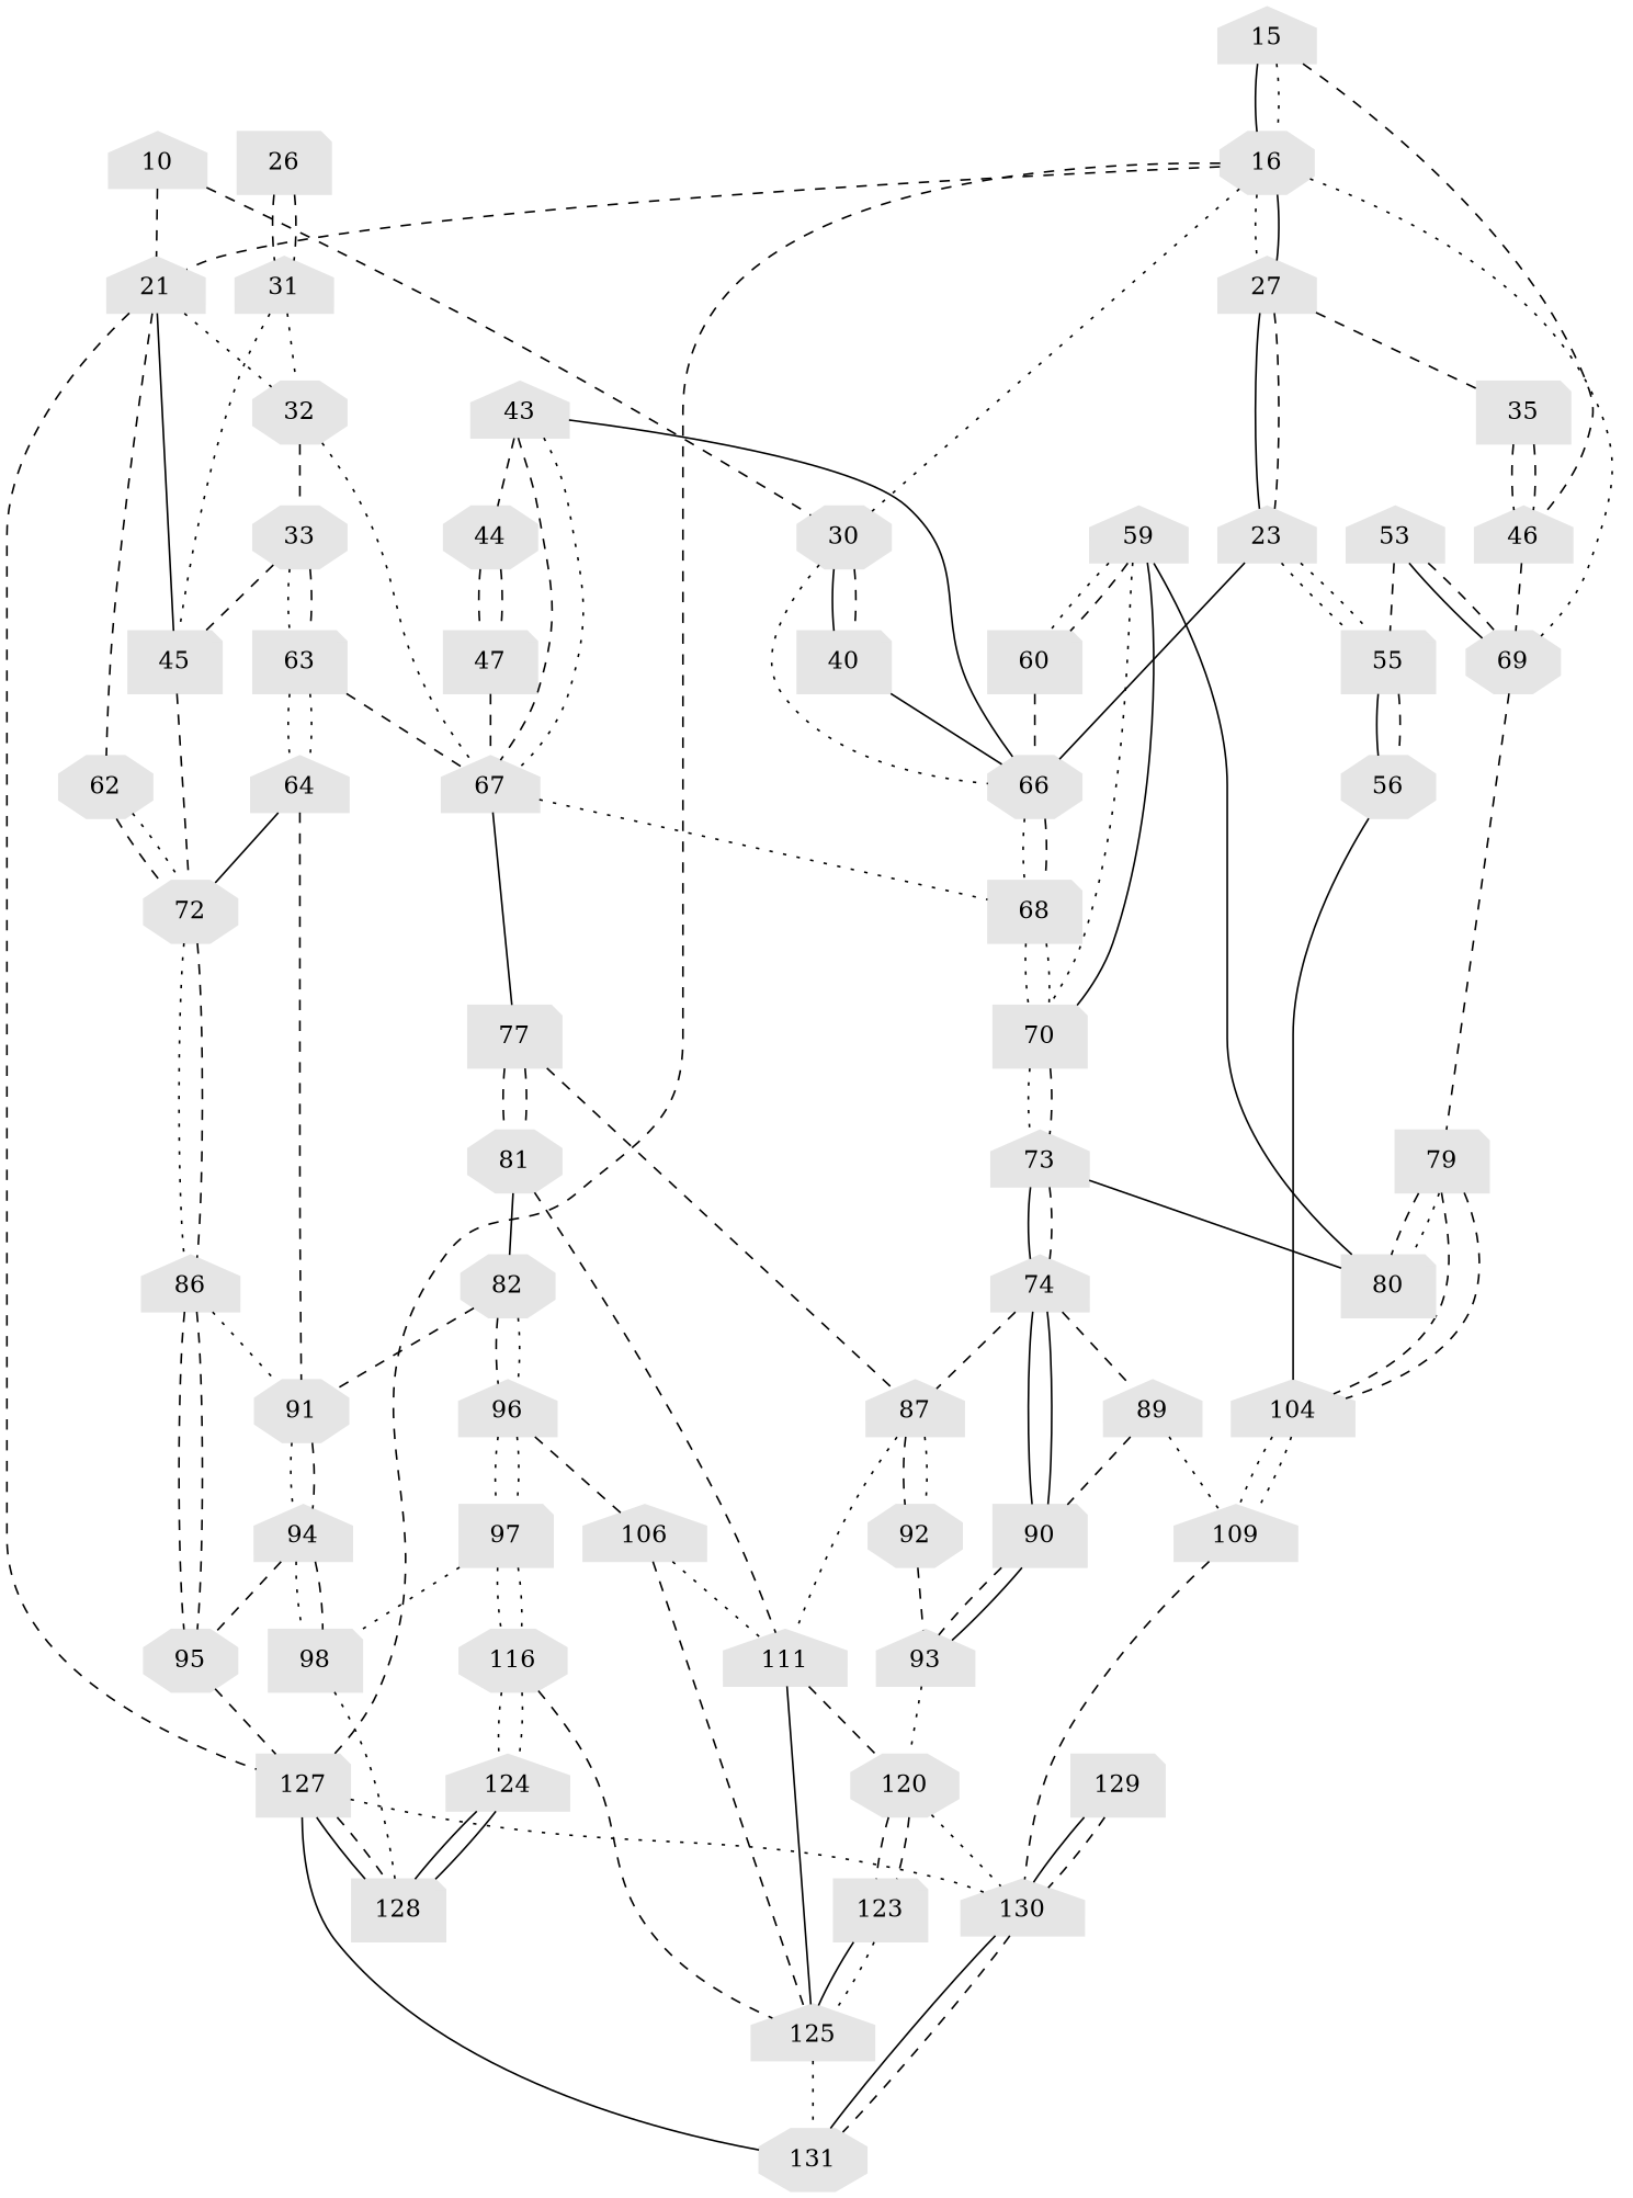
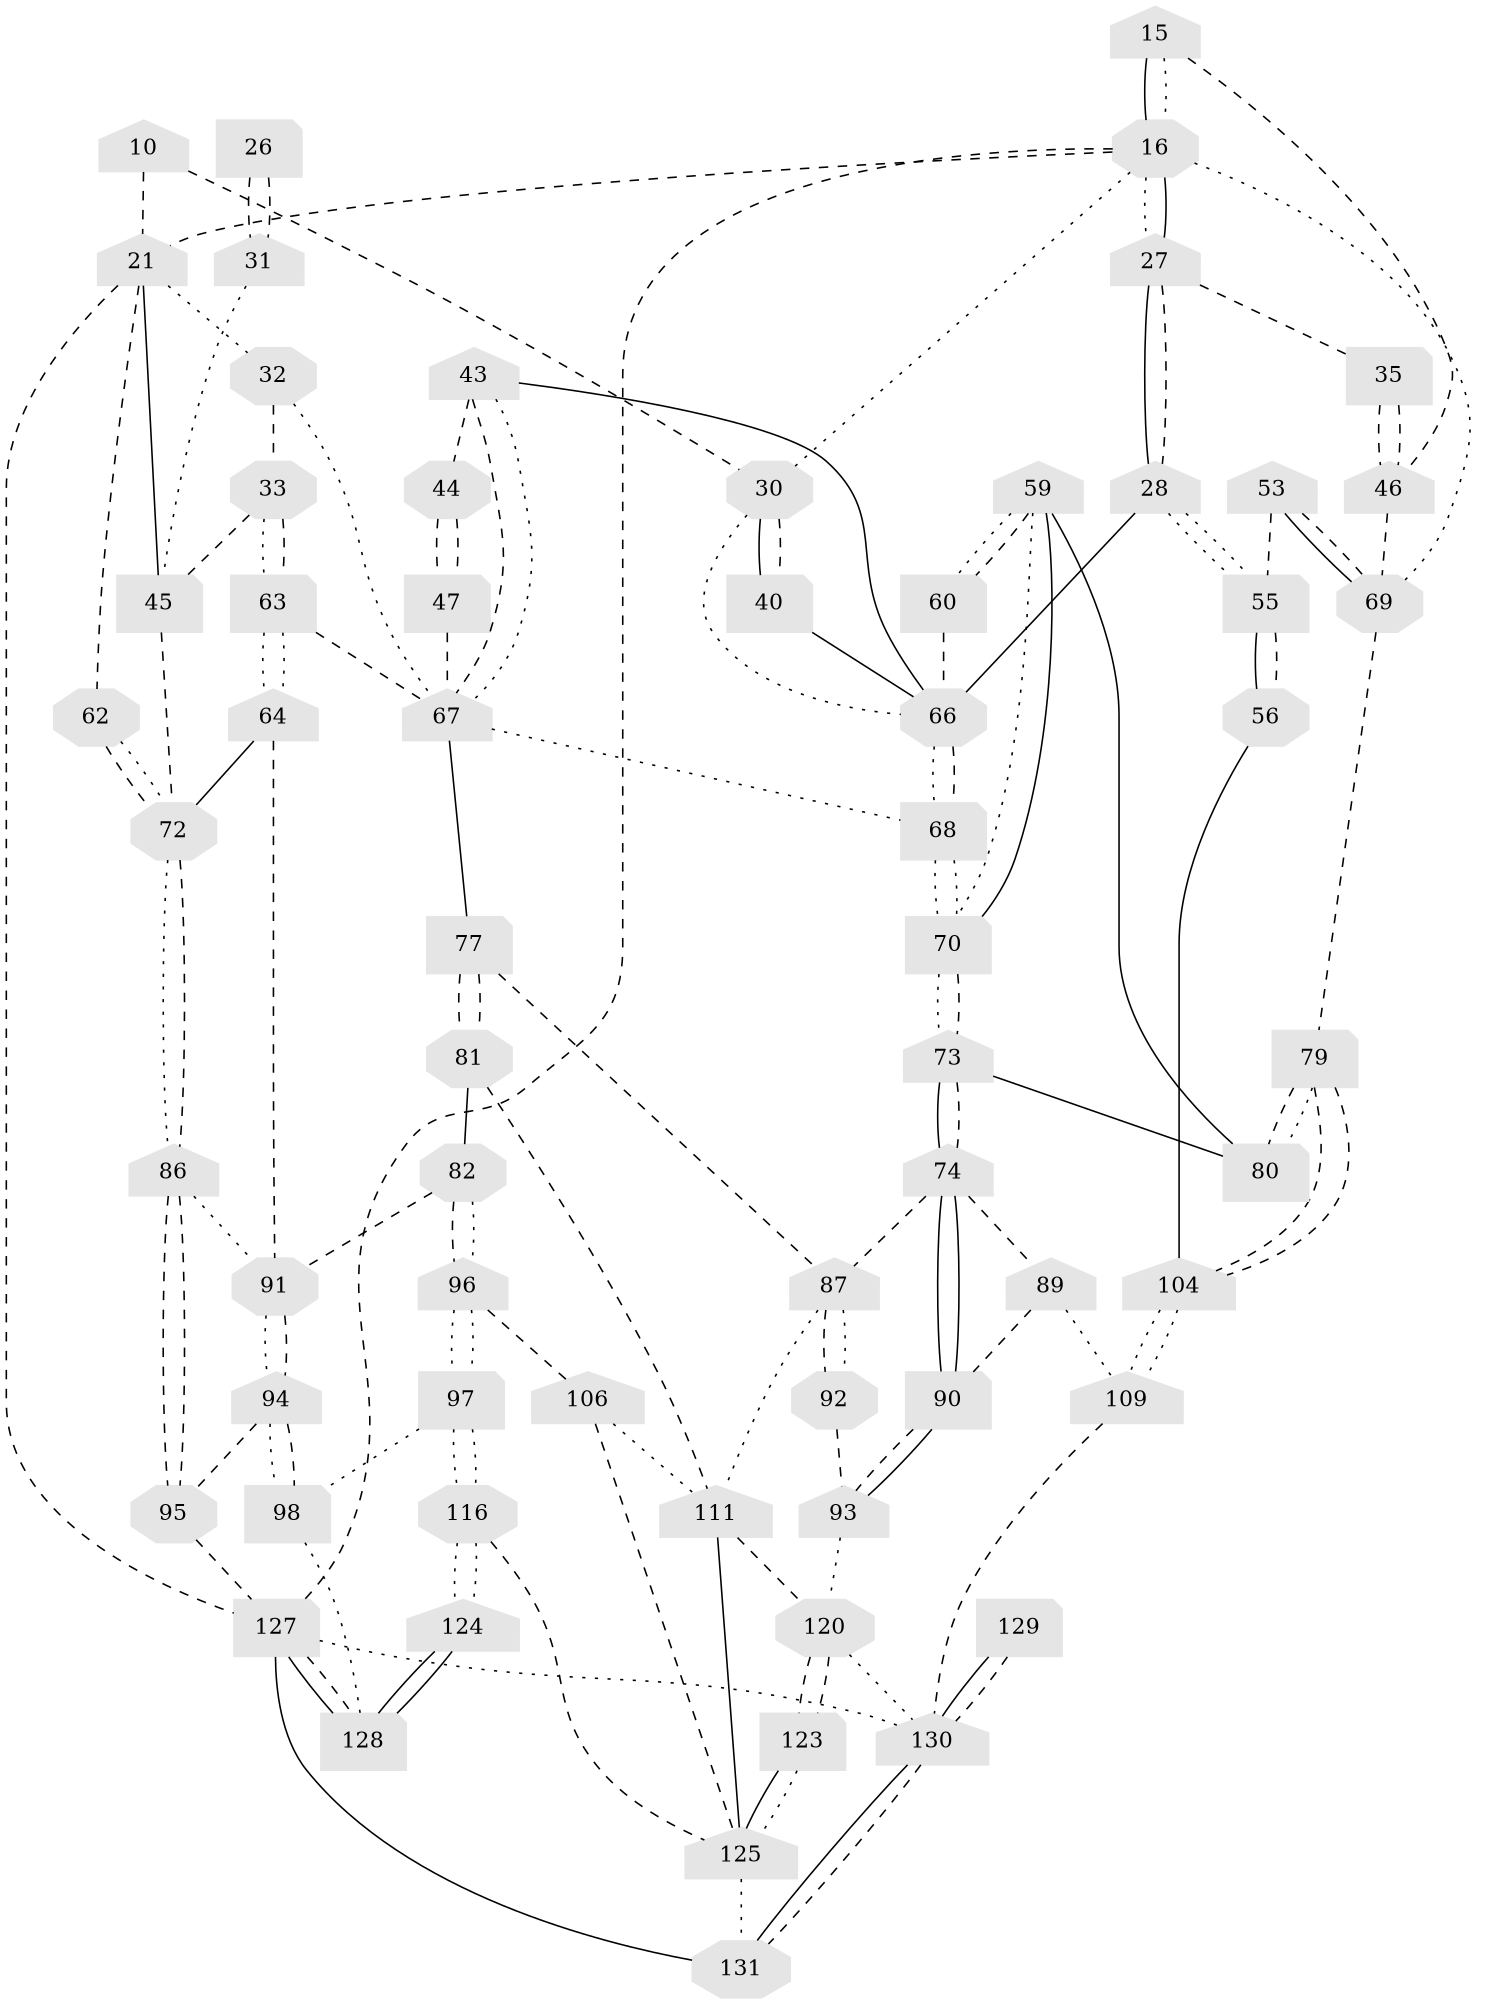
  graph {
    node [color=gray90 shape=house style=filled]
    edge [style=dashed]
    21 [super="+5+6+11"]
    10
    30 [shape=octagon super="+8+9"]
    127 [shape=note super="+107+99"]
    32 [shape=octagon super="+25+14"]
    45 [shape=note super="+22+34"]
    62 [shape=octagon]
    66 [shape=octagon super="+52"]
    40 [shape=note]
    47 [shape=note super="+39+38"]
    67 [super="+49+50"]
    16 [shape=octagon super="+7+3"]
    15
    46 [super="+19+20"]
    27
    69 [shape=octagon super="+17+51"]
-   28 [label=23]
+   28
    35 [shape=note]
    79 [shape=note super="+71+57"]
    128 [shape=note super="+113+112"]
    130 [super="+119+118+121"]
    131 [shape=octagon super="+126"]
    33 [shape=octagon]
    72 [shape=octagon super="+65+61"]
    26 [shape=note]
    31 [super="+24"]
    55 [shape=note super="+54"]
    56 [shape=octagon]
    68 [shape=note]
    63 [shape=note]
    77 [shape=note]
    64
    43
    44 [shape=octagon]
    86 [super="+85"]
    53
    104
    80 [shape=note super="+78+58"]
    60 [shape=note]
    59
    70 [shape=note]
    73
    91 [shape=octagon super="+83+84"]
    94
    87 [super="+76+75"]
    81 [shape=octagon]
    74
    95 [shape=octagon]
    90 [shape=note]
    89
    111 [super="+105"]
    92 [shape=octagon]
    93
    82 [shape=octagon]
    109 [super="+101+100"]
    96
    120 [shape=octagon super="+110+103"]
    125 [super="+115+114+122"]
    97 [shape=note]
    106
    98 [shape=note]
    123 [shape=note]
    116 [shape=octagon]
    124
    129 [shape=note]
    21 -- 127
    21 -- 32 [style=dotted weight=2]
    21 -- 45 [style=solid]
    21 -- 62
    10 -- 21
    10 -- 30
    30 -- 66 [style=dotted]
    30 -- 40 [style=solid weight=2]
    30 -- 40
    127 -- 128 [style=solid weight=2]
    127 -- 128
    127 -- 130 [style=dotted]
    127 -- 131 [style=solid weight=2]
    32 -- 67 [style=dotted weight=2]
    32 -- 33
    45 -- 72
    62 -- 72 [weight=2]
    62 -- 72 [style=dotted]
    66 -- 68 [style=dotted]
    66 -- 68
    40 -- 66 [style=solid]
    47 -- 67 [weight=2]
    67 -- 68 [style=dotted]
    67 -- 77 [style=solid]
    16 -- 21
    16 -- 30 [style=dotted]
    16 -- 127
    16 -- 27 [style=dotted]
    16 -- 27 [style=solid]
    16 -- 69 [style=dotted]
    15 -- 16 [style=solid weight=2]
    15 -- 16 [style=dotted]
    15 -- 46
    46 -- 69 [weight=2]
    27 -- 28 [style=solid]
    27 -- 28
    27 -- 35
    69 -- 79
    28 -- 66 [style=solid]
    28 -- 55 [style=dotted]
    28 -- 55 [style=dotted]
    35 -- 46 [weight=2]
    35 -- 46
    79 -- 104
    79 -- 104
    79 -- 80 [weight=2]
    79 -- 80 [style=dotted]
    130 -- 131 [style=solid]
    130 -- 131
    33 -- 45
    33 -- 63 [style=dotted]
    33 -- 63
    72 -- 86 [style=dotted]
    72 -- 86
    26 -- 31 [weight=2]
    26 -- 31
-   31 -- 32 [style=dotted]
    31 -- 45 [style=dotted weight=2]
    55 -- 56 [style=solid weight=2]
    55 -- 56
    56 -- 104 [style=solid]
    68 -- 70 [style=dotted]
    68 -- 70 [style=dotted]
    63 -- 67
    63 -- 64 [style=dotted]
    63 -- 64 [style=dotted]
    77 -- 87
    77 -- 81
    77 -- 81
    64 -- 72 [style=solid]
    64 -- 91
    43 -- 66 [style=solid]
    43 -- 67
    43 -- 67 [style=dotted]
    43 -- 44
    44 -- 47 [weight=2]
    44 -- 47
    86 -- 91 [style=dotted weight=2]
    86 -- 95
    86 -- 95
    53 -- 69 [style=solid weight=2]
    53 -- 69
    53 -- 55
    104 -- 109 [style=dotted weight=2]
    104 -- 109 [style=dotted]
    60 -- 66 [weight=2]
    59 -- 80 [style=solid]
    59 -- 60 [style=dotted]
    59 -- 60
    59 -- 70 [style=dotted]
    59 -- 70 [style=solid]
    70 -- 73 [style=dotted]
    70 -- 73
    73 -- 80 [style=solid]
    73 -- 74 [style=solid]
    73 -- 74
    91 -- 94 [style=dotted]
    91 -- 94
    94 -- 95
    94 -- 98 [style=dotted]
    94 -- 98
    87 -- 111 [style=dotted]
    87 -- 92 [weight=2]
    87 -- 92 [style=dotted]
    81 -- 111
    81 -- 82 [style=solid]
    74 -- 87
    74 -- 90 [style=solid]
    74 -- 90 [style=solid]
    74 -- 89
    95 -- 127
    90 -- 93
    90 -- 93 [style=solid]
    89 -- 90
    89 -- 109 [style=dotted]
    111 -- 120
    111 -- 125 [style=solid]
    92 -- 93
    93 -- 120 [style=dotted]
    82 -- 91
    82 -- 96
    82 -- 96 [style=dotted]
    109 -- 130 [weight=2]
    96 -- 97 [style=dotted]
    96 -- 97 [style=dotted]
    96 -- 106
    120 -- 130 [style=dotted weight=2]
    120 -- 123
    120 -- 123
    125 -- 131 [style=dotted]
    97 -- 98 [style=dotted]
    97 -- 116 [style=dotted]
    97 -- 116 [style=dotted]
    106 -- 111 [style=dotted]
    106 -- 125
    98 -- 128 [style=dotted]
    123 -- 125 [style=solid weight=2]
    123 -- 125 [style=dotted]
    116 -- 125
    116 -- 124 [style=dotted]
    116 -- 124 [style=dotted]
    124 -- 128 [style=solid weight=2]
    124 -- 128 [style=solid]
    129 -- 130 [style=solid weight=3]
    129 -- 130
  }
